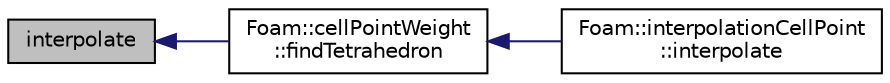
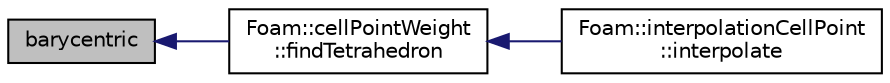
  digraph {
    rankdir=LR
    node [color=black fontname=Helvetica fontsize=10 shape=record]
    edge [color=midnightblue dir=back fontname=Helvetica fontsize=10 labelfontname=Helvetica labelfontsize=10 style=solid]
-   n1 [fillcolor=grey75 fontcolor=black height=0.2 label=interpolate style=filled width=0.4]
+   n1 [fillcolor=grey75 fontcolor=black height=0.2 label=barycentric style=filled width=0.4]
    n2 [height=0.2 label="Foam::cellPointWeight\l::findTetrahedron" width=0.4]
    n3 [height=0.2 label="Foam::interpolationCellPoint\l::interpolate" width=0.4]
    n1 -> n2
    n2 -> n3
  }
